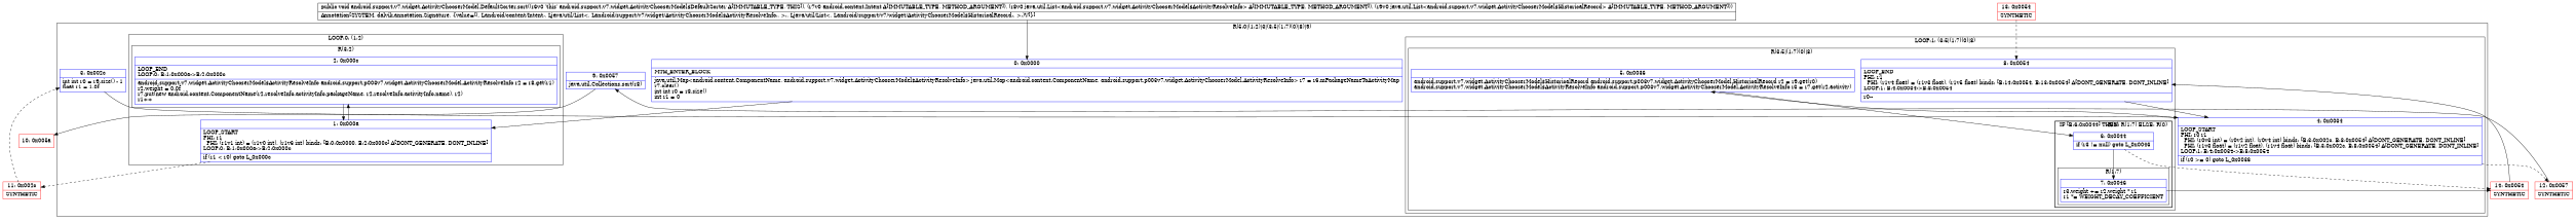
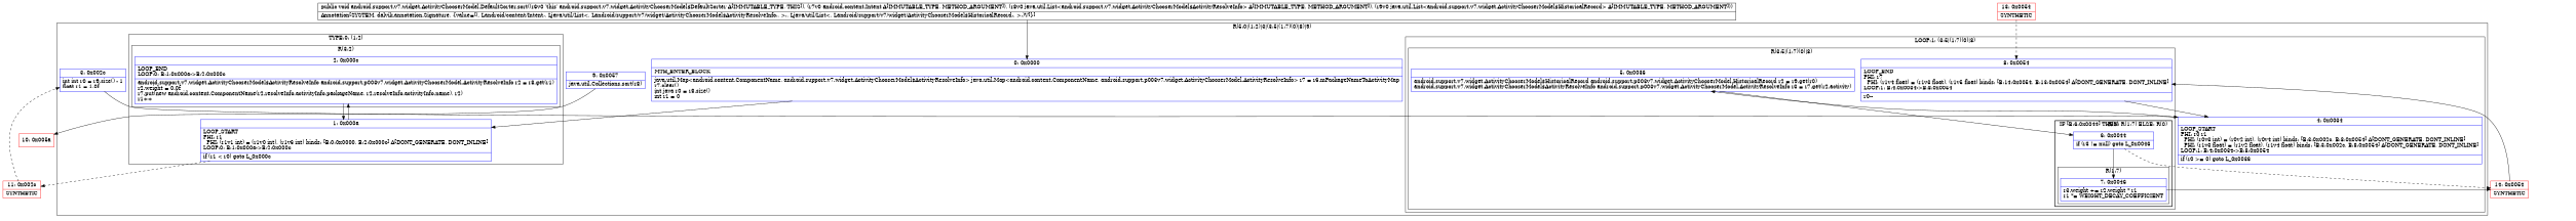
  digraph {
    node [color=blue shape=record]
    n1 [label="{2\:\ 0x000c|LOOP_END\lLOOP:0: B:1:0x000a\-\>B:2:0x000c\l|android.support.v7.widget.ActivityChooserModel$ActivityResolveInfo android.support.p003v7.widget.ActivityChooserModel.ActivityResolveInfo r2 = r8.get(r1)\lr2.weight = 0.0f\lr7.put(new android.content.ComponentName(r2.resolveInfo.activityInfo.packageName, r2.resolveInfo.activityInfo.name), r2)\lr1++\l}"]
    n2 [label="{1\:\ 0x000a|LOOP_START\lPHI: r1 \l  PHI: (r1v1 int) = (r1v0 int), (r1v6 int) binds: [B:0:0x0000, B:2:0x000c] A[DONT_GENERATE, DONT_INLINE]\lLOOP:0: B:1:0x000a\-\>B:2:0x000c\l|if (r1 \< r0) goto L_0x000c\l}"]
    n3 [label="{7\:\ 0x0046|r3.weight += r2.weight * r1\lr1 *= WEIGHT_DECAY_COEFFICIENT\l}"]
    n4 [label="{6\:\ 0x0044|if (r3 != null) goto L_0x0046\l}"]
    n5 [label="{5\:\ 0x0036|android.support.v7.widget.ActivityChooserModel$HistoricalRecord android.support.p003v7.widget.ActivityChooserModel.HistoricalRecord r2 = r9.get(r0)\landroid.support.v7.widget.ActivityChooserModel$ActivityResolveInfo android.support.p003v7.widget.ActivityChooserModel.ActivityResolveInfo r3 = r7.get(r2.activity)\l}"]
-   n6 [label="{8\:\ 0x0054|LOOP_END\lPHI: r1 \l  PHI: (r1v4 float) = (r1v3 float), (r1v5 float) binds: [B:14:0x0054, B:13:0x0054] A[DONT_GENERATE, DONT_INLINE]\lLOOP:1: B:4:0x0034\-\>B:8:0x0054\l|r0\-\-\l}"]
+   n6 [label="{8\:\ 0x0054|LOOP_END\lPHI: r7 \l  PHI: (r1v4 float) = (r1v3 float), (r1v5 float) binds: [B:14:0x0054, B:13:0x0054] A[DONT_GENERATE, DONT_INLINE]\lLOOP:1: B:4:0x0034\-\>B:8:0x0054\l|r0\-\-\l}"]
    n7 [label="{4\:\ 0x0034|LOOP_START\lPHI: r0 r1 \l  PHI: (r0v3 int) = (r0v2 int), (r0v4 int) binds: [B:3:0x002c, B:8:0x0054] A[DONT_GENERATE, DONT_INLINE]\l  PHI: (r1v3 float) = (r1v2 float), (r1v4 float) binds: [B:3:0x002c, B:8:0x0054] A[DONT_GENERATE, DONT_INLINE]\lLOOP:1: B:4:0x0034\-\>B:8:0x0054\l|if (r0 \>= 0) goto L_0x0036\l}"]
-   n8 [label="{0\:\ 0x0000|MTH_ENTER_BLOCK\l|java.util.Map\<android.content.ComponentName, android.support.v7.widget.ActivityChooserModel$ActivityResolveInfo\> java.util.Map\<android.content.ComponentName, android.support.p003v7.widget.ActivityChooserModel.ActivityResolveInfo\> r7 = r6.mPackageNameToActivityMap\lr7.clear()\lint int r0 = r8.size()\lint r1 = 0\l}"]
+   n8 [label="{0\:\ 0x0000|MTH_ENTER_BLOCK\l|java.util.Map\<android.content.ComponentName, android.support.v7.widget.ActivityChooserModel$ActivityResolveInfo\> java.util.Map\<android.content.ComponentName, android.support.p003v7.widget.ActivityChooserModel.ActivityResolveInfo\> r7 = r6.mPackageNameToActivityMap\lr7.clear()\lint java r0 = r8.size()\lint r1 = 0\l}"]
    n9 [label="{3\:\ 0x002c|int int r0 = r9.size() \- 1\lfloat r1 = 1.0f\l}"]
    n10 [label="{9\:\ 0x0057|java.util.Collections.sort(r8)\l}"]
    n11 [color=red label="{11\:\ 0x002c|SYNTHETIC\l}"]
    n12 [color=red label="{14\:\ 0x0054|SYNTHETIC\l}"]
-   n13 [color=red label="{12\:\ 0x0057|SYNTHETIC\l}"]
    n14 [color=red label="{10\:\ 0x005a}"]
    n15 [color=red label="{13\:\ 0x0054|SYNTHETIC\l}"]
    n16 [label="{public void android.support.v7.widget.ActivityChooserModel.DefaultSorter.sort((r6v0 'this' android.support.v7.widget.ActivityChooserModel$DefaultSorter A[IMMUTABLE_TYPE, THIS]), (r7v0 android.content.Intent A[IMMUTABLE_TYPE, METHOD_ARGUMENT]), (r8v0 java.util.List\<android.support.v7.widget.ActivityChooserModel$ActivityResolveInfo\> A[IMMUTABLE_TYPE, METHOD_ARGUMENT]), (r9v0 java.util.List\<android.support.v7.widget.ActivityChooserModel$HistoricalRecord\> A[IMMUTABLE_TYPE, METHOD_ARGUMENT]))  | Annotation[SYSTEM, dalvik.annotation.Signature, \{value=[(, Landroid\/content\/Intent;, Ljava\/util\/List\<, Landroid\/support\/v7\/widget\/ActivityChooserModel$ActivityResolveInfo;, \>;, Ljava\/util\/List\<, Landroid\/support\/v7\/widget\/ActivityChooserModel$HistoricalRecord;, \>;)V]\}]\l}" color=""]
    subgraph cluster_1 {
      label="R(5:0|(1:2)|3|(3:5|(1:7)(0)|8)|9)"
      n8
      n9
      n10
      subgraph cluster_2 {
-       label="LOOP:0: (1:2)"
+       label="TYPE:0: (1:2)"
        n2
        subgraph cluster_3 {
          label="R(3:2)"
          n1
        }
      }
      subgraph cluster_4 {
        label="LOOP:1: (3:5|(1:7)(0)|8)"
        n7
        subgraph cluster_5 {
          label="R(3:5|(1:7)(0)|8)"
          n5
          n6
          subgraph cluster_6 {
            label="IF [B:6:0x0044] THEN: R(1:7) ELSE: R(0)"
            n4
            subgraph cluster_7 {
              label="R(1:7)"
              n3
            }
            subgraph cluster_8 {
              label="R(0)"
            }
          }
        }
      }
    }
    n1 -> n2
    n2 -> n1
    n2 -> n11 [style=dashed]
    n3 -> n12
    n4 -> n3
    n4 -> n12 [style=dashed]
    n5 -> n4
    n6 -> n7
    n7 -> n5
-   n7 -> n13 [style=dashed]
    n8 -> n2
    n9 -> n7
    n10 -> n14
    n11 -> n9 [style=dashed]
    n12 -> n6
-   n13 -> n10
    n15 -> n6 [style=dashed]
    n16 -> n8
  }
